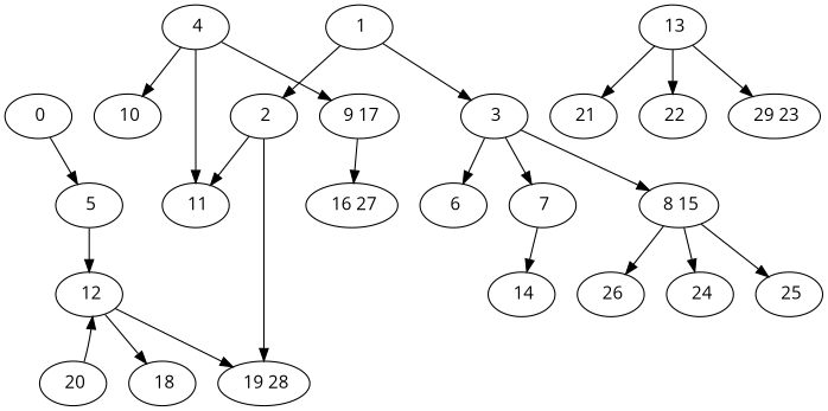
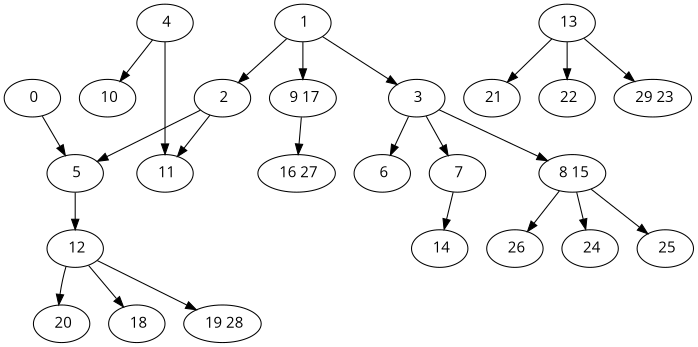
  digraph {
    fontname="Open Sans"
    node [fontname="Open Sans"]
    edge [fontname="Open Sans"]
    " 0"
    " 5"
    " 1"
    " 2"
    " 3"
    " 11"
    " 6"
    " 7"
    " 8 15"
    " 4"
    " 9 17"
    " 10"
    " 12"
    " 14"
    " 24"
    " 25"
    " 26"
    " 16 27"
    " 18"
    " 19 28"
    " 20"
    " 13"
    " 21"
    " 22"
    " 29 23"
    " 0" -> " 5"
    " 5" -> " 12"
    " 1" -> " 2"
    " 1" -> " 3"
-   " 2" -> " 19 28"
+   " 2" -> " 5"
    " 2" -> " 11"
    " 3" -> " 6"
    " 3" -> " 7"
    " 3" -> " 8 15"
    " 7" -> " 14"
    " 8 15" -> " 24"
    " 8 15" -> " 25"
    " 8 15" -> " 26"
    " 4" -> " 11"
-   " 4" -> " 9 17"
+   " 1" -> " 9 17"
    " 4" -> " 10"
    " 9 17" -> " 16 27"
    " 12" -> " 18"
    " 12" -> " 19 28"
-   " 20" -> " 12"
+   " 12" -> " 20"
    " 13" -> " 21"
    " 13" -> " 22"
    " 13" -> " 29 23"
  }
